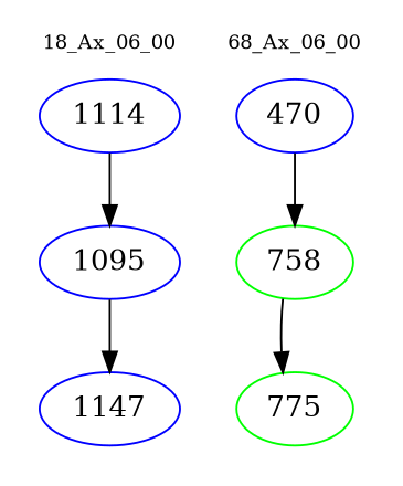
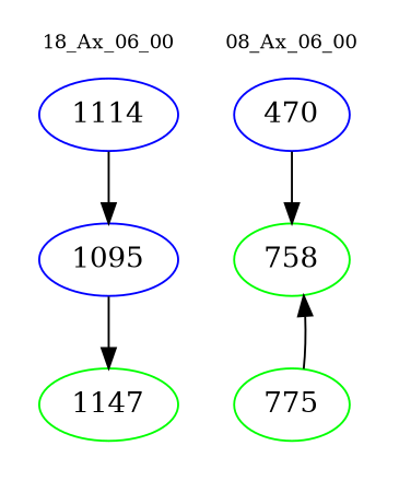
  digraph {
    node [color=blue]
    edge [color=black]
    n1 [label=1114]
    n2 [label=1095]
-   n3 [label=1147]
+   n3 [color=green label=1147]
    n4 [label=470]
    n5 [color=green label=758]
    n6 [color=green label=775]
    subgraph cluster_1 {
      color=white
      fontsize=10
      label="18_Ax_06_00"
      n1
      n2
      n3
    }
    subgraph cluster_2 {
      color=white
      fontsize=10
-     label="68_Ax_06_00"
+     label="08_Ax_06_00"
      n4
      n5
      n6
    }
    n1 -> n2
    n2 -> n3
    n4 -> n5
-   n5 -> n6
+   n6 -> n5
  }
